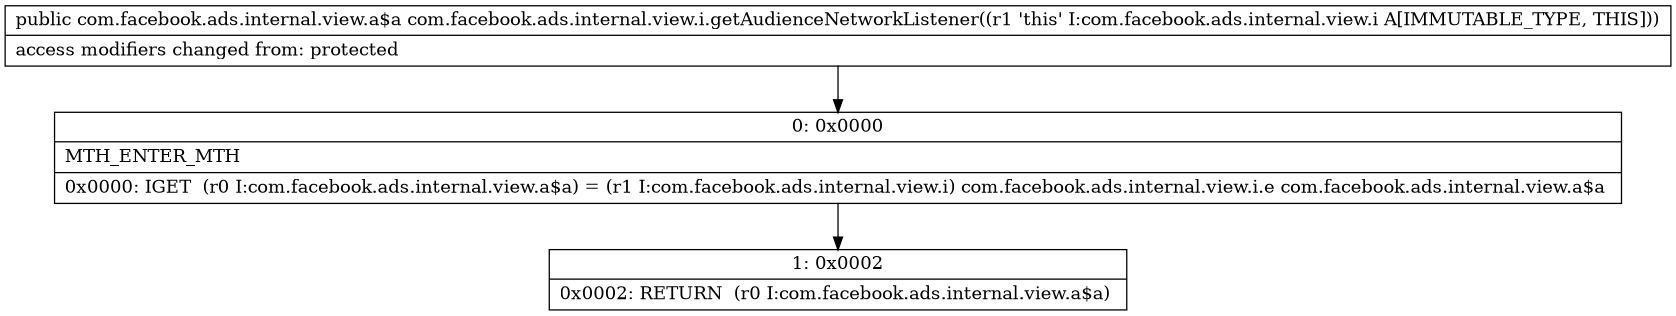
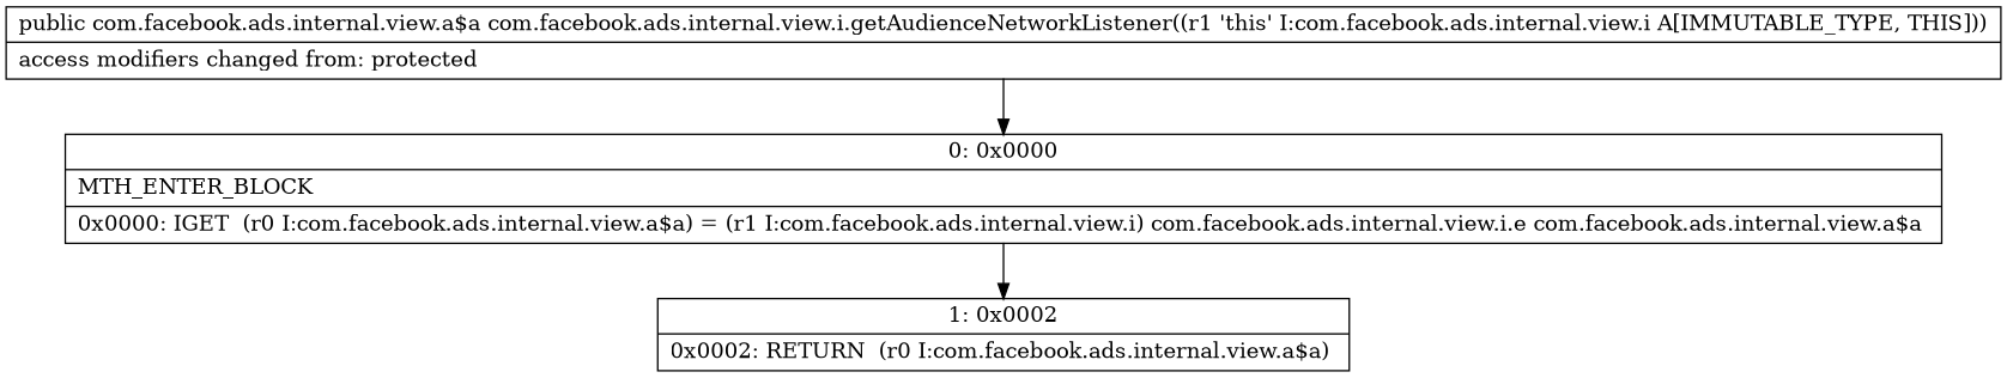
  digraph {
    node [shape=record]
-   n1 [label="{0\:\ 0x0000|MTH_ENTER_MTH\l|0x0000: IGET  (r0 I:com.facebook.ads.internal.view.a$a) = (r1 I:com.facebook.ads.internal.view.i) com.facebook.ads.internal.view.i.e com.facebook.ads.internal.view.a$a \l}"]
+   n1 [label="{0\:\ 0x0000|MTH_ENTER_BLOCK\l|0x0000: IGET  (r0 I:com.facebook.ads.internal.view.a$a) = (r1 I:com.facebook.ads.internal.view.i) com.facebook.ads.internal.view.i.e com.facebook.ads.internal.view.a$a \l}"]
    n2 [label="{1\:\ 0x0002|0x0002: RETURN  (r0 I:com.facebook.ads.internal.view.a$a) \l}"]
    n3 [label="{public com.facebook.ads.internal.view.a$a com.facebook.ads.internal.view.i.getAudienceNetworkListener((r1 'this' I:com.facebook.ads.internal.view.i A[IMMUTABLE_TYPE, THIS]))  | access modifiers changed from: protected\l}"]
    n1 -> n2
    n3 -> n1
  }
